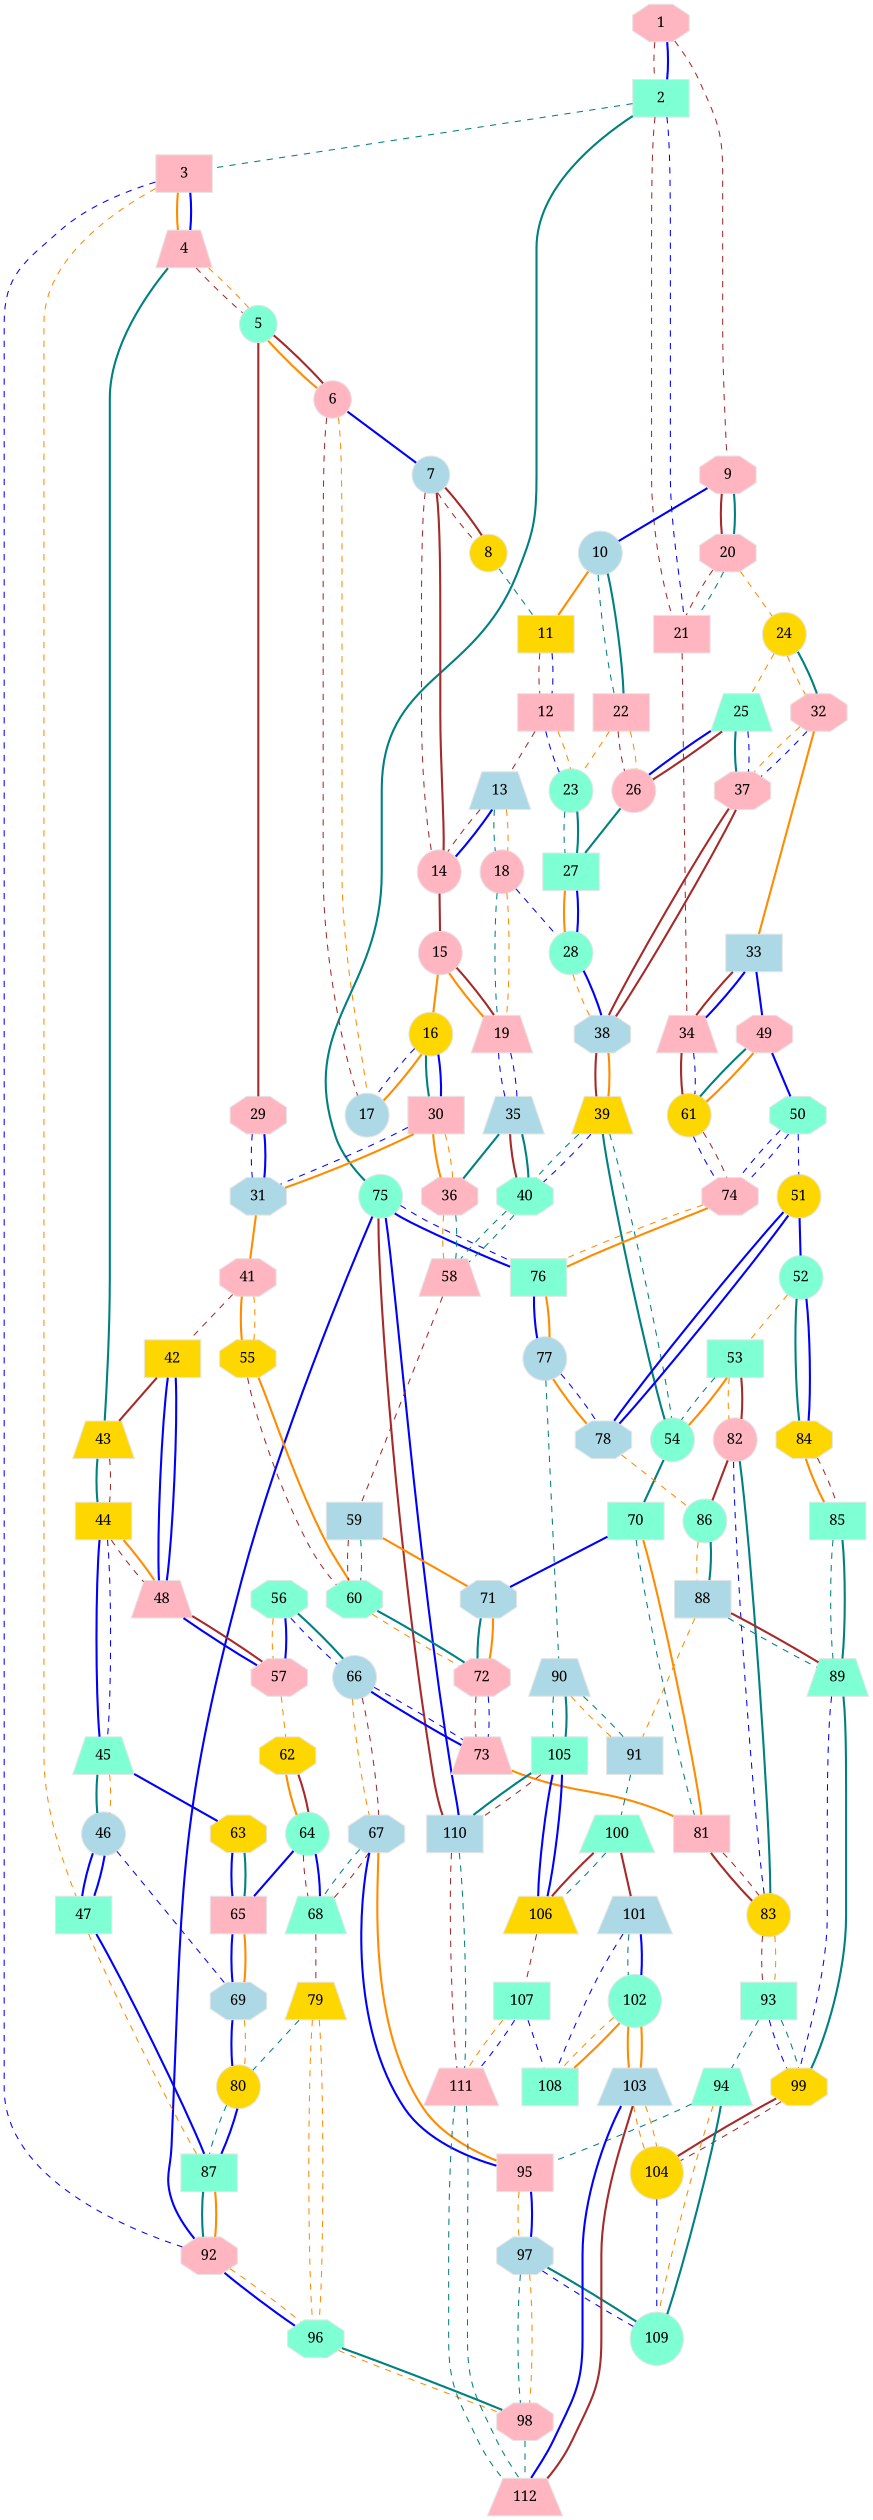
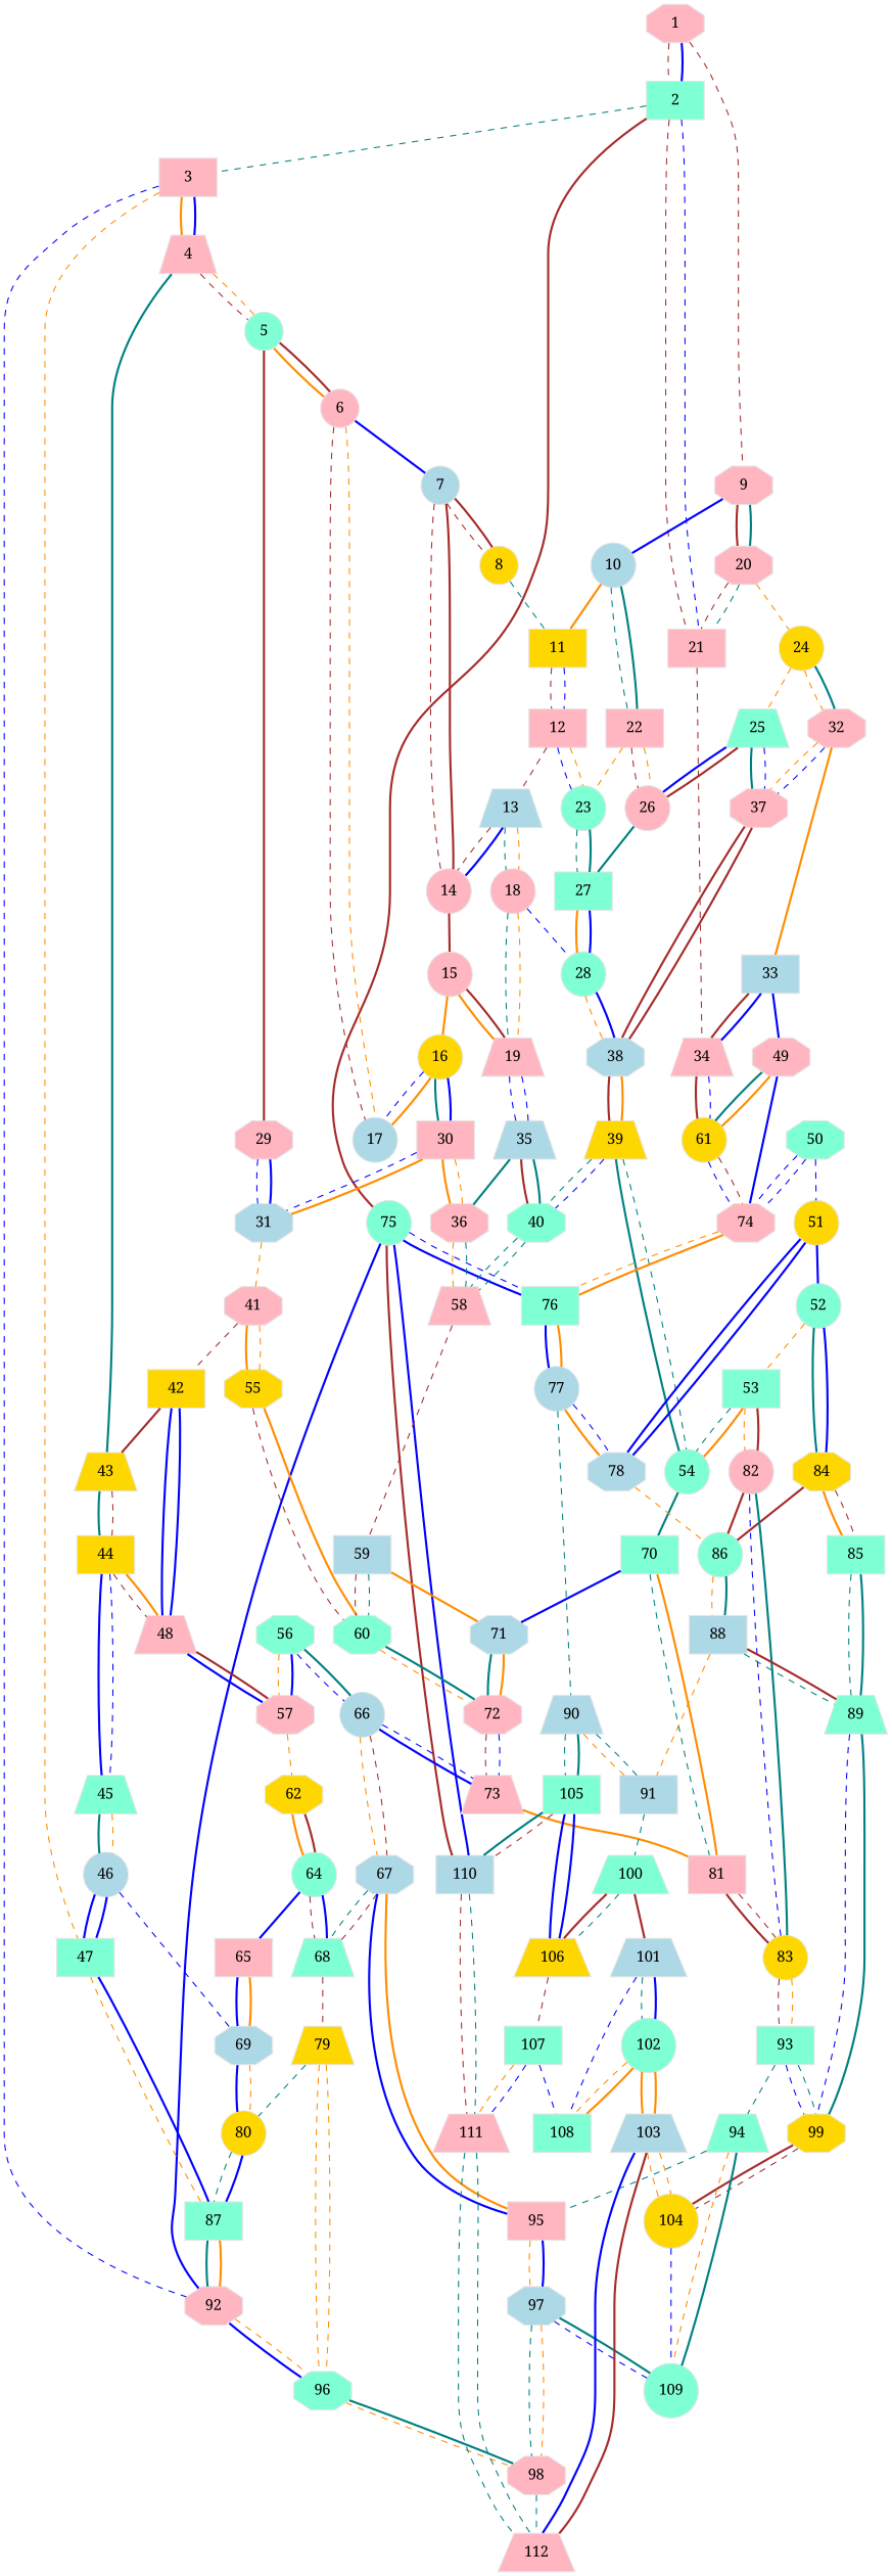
  graph {
    fontname="Noto Serif"
    node [color=gray90 fillcolor=lightpink fontname="Noto Serif" shape=octagon style=filled]
    edge [color=blue fontname="Noto Serif" style=dashed]
    2 [fillcolor=aquamarine shape=box]
    1
    9
    3 [shape=box]
    21 [shape=box]
    75 [fillcolor=aquamarine shape=circle]
    10 [fillcolor=lightblue shape=circle]
    20
    4 [shape=trapezium]
    47 [fillcolor=aquamarine shape=box]
    92
    34 [shape=trapezium]
    76 [fillcolor=aquamarine shape=box]
    110 [fillcolor=lightblue shape=box]
    5 [fillcolor=aquamarine shape=circle]
    43 [fillcolor=gold shape=trapezium]
    87 [fillcolor=aquamarine shape=box]
    96 [fillcolor=aquamarine]
    6 [shape=circle]
    29
    44 [fillcolor=gold shape=box]
    7 [fillcolor=lightblue shape=circle]
    17 [fillcolor=lightblue shape=circle]
    31 [fillcolor=lightblue]
    8 [fillcolor=gold shape=circle]
    14 [shape=circle]
    11 [fillcolor=gold shape=box]
    15 [shape=circle]
    12 [shape=box]
    22 [shape=box]
    24 [fillcolor=gold shape=circle]
    23 [fillcolor=aquamarine shape=circle]
    26 [shape=circle]
    13 [fillcolor=lightblue shape=trapezium]
    18 [shape=circle]
    27 [fillcolor=aquamarine shape=box]
    19 [shape=trapezium]
    28 [fillcolor=aquamarine shape=circle]
    16 [fillcolor=gold shape=circle]
    30 [shape=box]
    35 [fillcolor=lightblue shape=trapezium]
    36
    38 [fillcolor=lightblue]
    40 [fillcolor=aquamarine]
    25 [fillcolor=aquamarine shape=trapezium]
    32
    61 [fillcolor=gold shape=circle]
    37
    33 [fillcolor=lightblue shape=box]
    39 [fillcolor=gold shape=trapezium]
    41
    58 [shape=trapezium]
    42 [fillcolor=gold shape=box]
    55 [fillcolor=gold]
    49
    50 [fillcolor=aquamarine]
    74
    59 [fillcolor=lightblue shape=box]
    54 [fillcolor=aquamarine shape=circle]
    70 [fillcolor=aquamarine shape=box]
    48 [shape=trapezium]
    60 [fillcolor=aquamarine]
    57
    45 [fillcolor=aquamarine shape=trapezium]
    46 [fillcolor=lightblue shape=circle]
-   63 [fillcolor=gold]
    69 [fillcolor=lightblue]
    65 [shape=box]
    80 [fillcolor=gold shape=circle]
    62 [fillcolor=gold]
    51 [fillcolor=gold shape=circle]
    52 [fillcolor=aquamarine shape=circle]
    78 [fillcolor=lightblue]
    53 [fillcolor=aquamarine shape=box]
    84 [fillcolor=gold]
    86 [fillcolor=aquamarine shape=circle]
    82 [shape=circle]
    85 [fillcolor=aquamarine shape=box]
    83 [fillcolor=gold shape=circle]
    71 [fillcolor=lightblue]
    81 [shape=box]
    56 [fillcolor=aquamarine]
    66 [fillcolor=lightblue shape=circle]
    72
    67 [fillcolor=lightblue]
    73 [shape=trapezium]
    64 [fillcolor=aquamarine shape=circle]
    68 [fillcolor=aquamarine shape=trapezium]
    79 [fillcolor=gold shape=trapezium]
    95 [shape=box]
    97 [fillcolor=lightblue]
    77 [fillcolor=lightblue shape=circle]
    111 [shape=trapezium]
    90 [fillcolor=lightblue shape=trapezium]
    91 [fillcolor=lightblue shape=box]
    105 [fillcolor=aquamarine shape=box]
    88 [fillcolor=lightblue shape=box]
    98
    93 [fillcolor=aquamarine shape=box]
    89 [fillcolor=aquamarine shape=trapezium]
    99 [fillcolor=gold]
    94 [fillcolor=aquamarine shape=trapezium]
    100 [fillcolor=aquamarine shape=trapezium]
    104 [fillcolor=gold shape=circle]
    106 [fillcolor=gold shape=trapezium]
    101 [fillcolor=lightblue shape=trapezium]
    109 [fillcolor=aquamarine shape=circle]
    112 [shape=trapezium]
    102 [fillcolor=aquamarine shape=circle]
    108 [fillcolor=aquamarine shape=box]
    107 [fillcolor=aquamarine shape=box]
    103 [fillcolor=lightblue shape=trapezium]
    2 -- 3 [color=teal]
    2 -- 21 [color=brown]
    2 -- 21
-   2 -- 75 [color=teal style=bold]
+   2 -- 75 [color=brown style=bold]
    1 -- 2 [color=brown]
    1 -- 2 [style=bold]
    1 -- 9 [color=brown]
    9 -- 10 [style=bold]
    9 -- 20 [color=brown style=bold]
    9 -- 20 [color=teal style=bold]
    3 -- 4 [color=darkorange style=bold]
    3 -- 4 [style=bold]
    3 -- 47 [color=darkorange]
    3 -- 92
    21 -- 34 [color=brown]
    75 -- 92 [style=bold]
    75 -- 76 [style=bold]
    75 -- 76
    75 -- 110 [color=brown style=bold]
    75 -- 110 [style=bold]
    10 -- 11 [color=darkorange style=bold]
    10 -- 22 [color=teal]
    10 -- 22 [color=teal style=bold]
    20 -- 21 [color=brown]
    20 -- 21 [color=teal]
    20 -- 24 [color=darkorange]
    4 -- 5 [color=brown]
    4 -- 5 [color=darkorange]
    4 -- 43 [color=teal style=bold]
    47 -- 87 [color=darkorange]
    47 -- 87 [style=bold]
    92 -- 96 [style=bold]
    92 -- 96 [color=darkorange]
    34 -- 61 [color=brown style=bold]
    34 -- 61
    76 -- 77 [style=bold]
    76 -- 77 [color=darkorange style=bold]
    110 -- 111 [color=brown]
    110 -- 111 [color=teal]
    5 -- 6 [color=darkorange style=bold]
    5 -- 6 [color=brown style=bold]
    5 -- 29 [color=brown style=bold]
    43 -- 44 [color=teal style=bold]
    43 -- 44 [color=brown]
    87 -- 92 [color=teal style=bold]
    87 -- 92 [color=darkorange style=bold]
    96 -- 98 [color=darkorange]
    96 -- 98 [color=teal style=bold]
    6 -- 7 [style=bold]
    6 -- 17 [color=brown]
    6 -- 17 [color=darkorange]
    29 -- 31
    29 -- 31 [style=bold]
    44 -- 48 [color=brown]
    44 -- 48 [color=darkorange style=bold]
    44 -- 45 [style=bold]
    44 -- 45
    7 -- 8 [color=brown]
    7 -- 8 [color=brown style=bold]
    7 -- 14 [color=brown]
    7 -- 14 [color=brown style=bold]
-   31 -- 41 [color=darkorange style=bold]
+   31 -- 41 [color=darkorange]
    8 -- 11 [color=teal]
    14 -- 15 [color=brown style=bold]
    11 -- 12 [color=brown]
    11 -- 12
    15 -- 19 [color=darkorange style=bold]
    15 -- 19 [color=brown style=bold]
    15 -- 16 [color=darkorange style=bold]
    12 -- 23
    12 -- 23 [color=darkorange]
    12 -- 13 [color=brown]
    22 -- 23 [color=darkorange]
    22 -- 26 [color=brown]
    22 -- 26 [color=darkorange]
    24 -- 25 [color=darkorange]
    24 -- 32 [color=darkorange]
    24 -- 32 [color=teal style=bold]
    23 -- 27 [color=teal]
    23 -- 27 [color=teal style=bold]
    26 -- 27 [color=teal style=bold]
    13 -- 14 [color=brown]
    13 -- 14 [style=bold]
    13 -- 18 [color=teal]
    13 -- 18 [color=darkorange]
    18 -- 19 [color=teal]
    18 -- 19 [color=darkorange]
    18 -- 28
    27 -- 28 [color=darkorange style=bold]
    27 -- 28 [style=bold]
    19 -- 35
    19 -- 35
    28 -- 38 [color=darkorange]
    28 -- 38 [style=bold]
    16 -- 17
    16 -- 17 [color=darkorange style=bold]
    16 -- 30 [color=teal style=bold]
    16 -- 30 [style=bold]
    30 -- 31
    30 -- 31 [color=darkorange style=bold]
    30 -- 36 [color=darkorange style=bold]
    30 -- 36 [color=darkorange]
    35 -- 36 [color=teal style=bold]
    35 -- 40 [color=brown style=bold]
    35 -- 40 [color=teal style=bold]
    36 -- 58 [color=darkorange]
    36 -- 58 [color=teal]
    38 -- 39 [color=brown style=bold]
    38 -- 39 [color=darkorange style=bold]
    40 -- 58 [color=teal]
    40 -- 58 [color=teal]
    25 -- 26 [style=bold]
    25 -- 26 [color=brown style=bold]
    25 -- 37 [color=teal style=bold]
    25 -- 37
    32 -- 37 [color=darkorange]
    32 -- 37
    32 -- 33 [color=darkorange style=bold]
    61 -- 74
    61 -- 74 [color=brown]
    37 -- 38 [color=brown style=bold]
    37 -- 38 [color=brown style=bold]
    33 -- 34 [color=brown style=bold]
    33 -- 34 [style=bold]
    33 -- 49 [style=bold]
    39 -- 40 [color=teal]
    39 -- 40
    39 -- 54 [color=teal style=bold]
    39 -- 54 [color=teal]
    41 -- 42 [color=brown]
    41 -- 55 [color=darkorange style=bold]
    41 -- 55 [color=darkorange]
    58 -- 59 [color=brown]
    42 -- 43 [color=brown style=bold]
    42 -- 48 [style=bold]
    42 -- 48 [style=bold]
    55 -- 60 [color=brown]
    55 -- 60 [color=darkorange style=bold]
    49 -- 61 [color=teal style=bold]
    49 -- 61 [color=darkorange style=bold]
-   49 -- 50 [style=bold]
+   49 -- 74 [style=bold]
    50 -- 74
    50 -- 74
    50 -- 51
    74 -- 76 [color=darkorange]
    74 -- 76 [color=darkorange style=bold]
    59 -- 60 [color=brown]
    59 -- 60 [color=teal]
    59 -- 71 [color=darkorange style=bold]
    54 -- 70 [color=teal style=bold]
    70 -- 71 [style=bold]
    70 -- 81 [color=teal]
    70 -- 81 [color=darkorange style=bold]
    48 -- 57 [style=bold]
    48 -- 57 [color=brown style=bold]
    60 -- 72 [color=darkorange]
    60 -- 72 [color=teal style=bold]
    57 -- 62 [color=darkorange]
    45 -- 46 [color=teal style=bold]
    45 -- 46 [color=darkorange]
-   45 -- 63 [style=bold]
    46 -- 47 [style=bold]
    46 -- 47 [style=bold]
    46 -- 69
-   63 -- 65 [style=bold]
-   63 -- 65 [color=teal style=bold]
    69 -- 80 [style=bold]
    69 -- 80 [color=darkorange]
    65 -- 69 [style=bold]
    65 -- 69 [color=darkorange style=bold]
    80 -- 87 [color=teal]
    80 -- 87 [style=bold]
    62 -- 64 [color=darkorange style=bold]
    62 -- 64 [color=brown style=bold]
    51 -- 52 [style=bold]
    51 -- 78 [style=bold]
    51 -- 78 [style=bold]
    52 -- 53 [color=darkorange]
    52 -- 84 [color=teal style=bold]
    52 -- 84 [style=bold]
    78 -- 86 [color=darkorange]
    53 -- 54 [color=teal]
    53 -- 54 [color=darkorange style=bold]
    53 -- 82 [color=darkorange]
    53 -- 82 [color=brown style=bold]
+   84 -- 86 [color=brown style=bold]
    84 -- 85 [color=darkorange style=bold]
    84 -- 85 [color=brown]
    86 -- 88 [color=darkorange]
    86 -- 88 [color=teal style=bold]
    82 -- 86 [color=brown style=bold]
    82 -- 83
    82 -- 83 [color=teal style=bold]
    85 -- 89 [color=teal]
    85 -- 89 [color=teal style=bold]
    83 -- 93 [color=brown]
    83 -- 93 [color=darkorange]
    71 -- 72 [color=teal style=bold]
    71 -- 72 [color=darkorange style=bold]
    81 -- 83 [color=brown style=bold]
    81 -- 83 [color=brown]
    56 -- 57 [color=darkorange]
    56 -- 57 [style=bold]
    56 -- 66
    56 -- 66 [color=teal style=bold]
    66 -- 67 [color=darkorange]
    66 -- 67 [color=brown]
    66 -- 73 [style=bold]
    66 -- 73
    72 -- 73 [color=brown]
    72 -- 73
    67 -- 68 [color=teal]
    67 -- 68 [color=brown]
    67 -- 95 [style=bold]
    67 -- 95 [color=darkorange style=bold]
    73 -- 81 [color=darkorange style=bold]
    64 -- 65 [style=bold]
    64 -- 68 [color=brown]
    64 -- 68 [style=bold]
    68 -- 79 [color=brown]
    79 -- 96 [color=darkorange]
    79 -- 96 [color=darkorange]
    79 -- 80 [color=teal]
    95 -- 97 [color=darkorange]
    95 -- 97 [style=bold]
    97 -- 98 [color=teal]
    97 -- 98 [color=darkorange]
    97 -- 109
    97 -- 109 [color=teal style=bold]
    77 -- 78 [color=darkorange style=bold]
    77 -- 78
    77 -- 90 [color=teal]
    111 -- 112 [color=teal]
    111 -- 112 [color=teal]
    90 -- 91 [color=darkorange]
    90 -- 91 [color=teal]
    90 -- 105 [color=teal]
    90 -- 105 [color=teal style=bold]
    91 -- 100 [color=teal]
    105 -- 110 [color=teal style=bold]
    105 -- 110 [color=brown]
    105 -- 106 [style=bold]
    105 -- 106 [style=bold]
    88 -- 91 [color=darkorange]
    88 -- 89 [color=teal]
    88 -- 89 [color=brown style=bold]
    98 -- 112 [color=teal]
    93 -- 99
    93 -- 99 [color=teal]
    93 -- 94 [color=teal]
    89 -- 99
    89 -- 99 [color=teal style=bold]
    99 -- 104 [color=brown style=bold]
    99 -- 104 [color=brown]
    94 -- 95 [color=teal]
    94 -- 109 [color=darkorange]
    94 -- 109 [color=teal style=bold]
    100 -- 106 [color=brown style=bold]
    100 -- 106 [color=teal]
    100 -- 101 [color=brown style=bold]
    104 -- 109
    106 -- 107 [color=brown]
    101 -- 102 [color=teal]
    101 -- 102 [style=bold]
    101 -- 108
    102 -- 108 [color=darkorange]
    102 -- 108 [color=darkorange style=bold]
    102 -- 103 [color=darkorange style=bold]
    102 -- 103 [color=darkorange style=bold]
    107 -- 111 [color=darkorange]
    107 -- 111
    107 -- 108
    103 -- 104 [color=darkorange]
    103 -- 104 [color=darkorange]
    103 -- 112 [style=bold]
    103 -- 112 [color=brown style=bold]
  }
